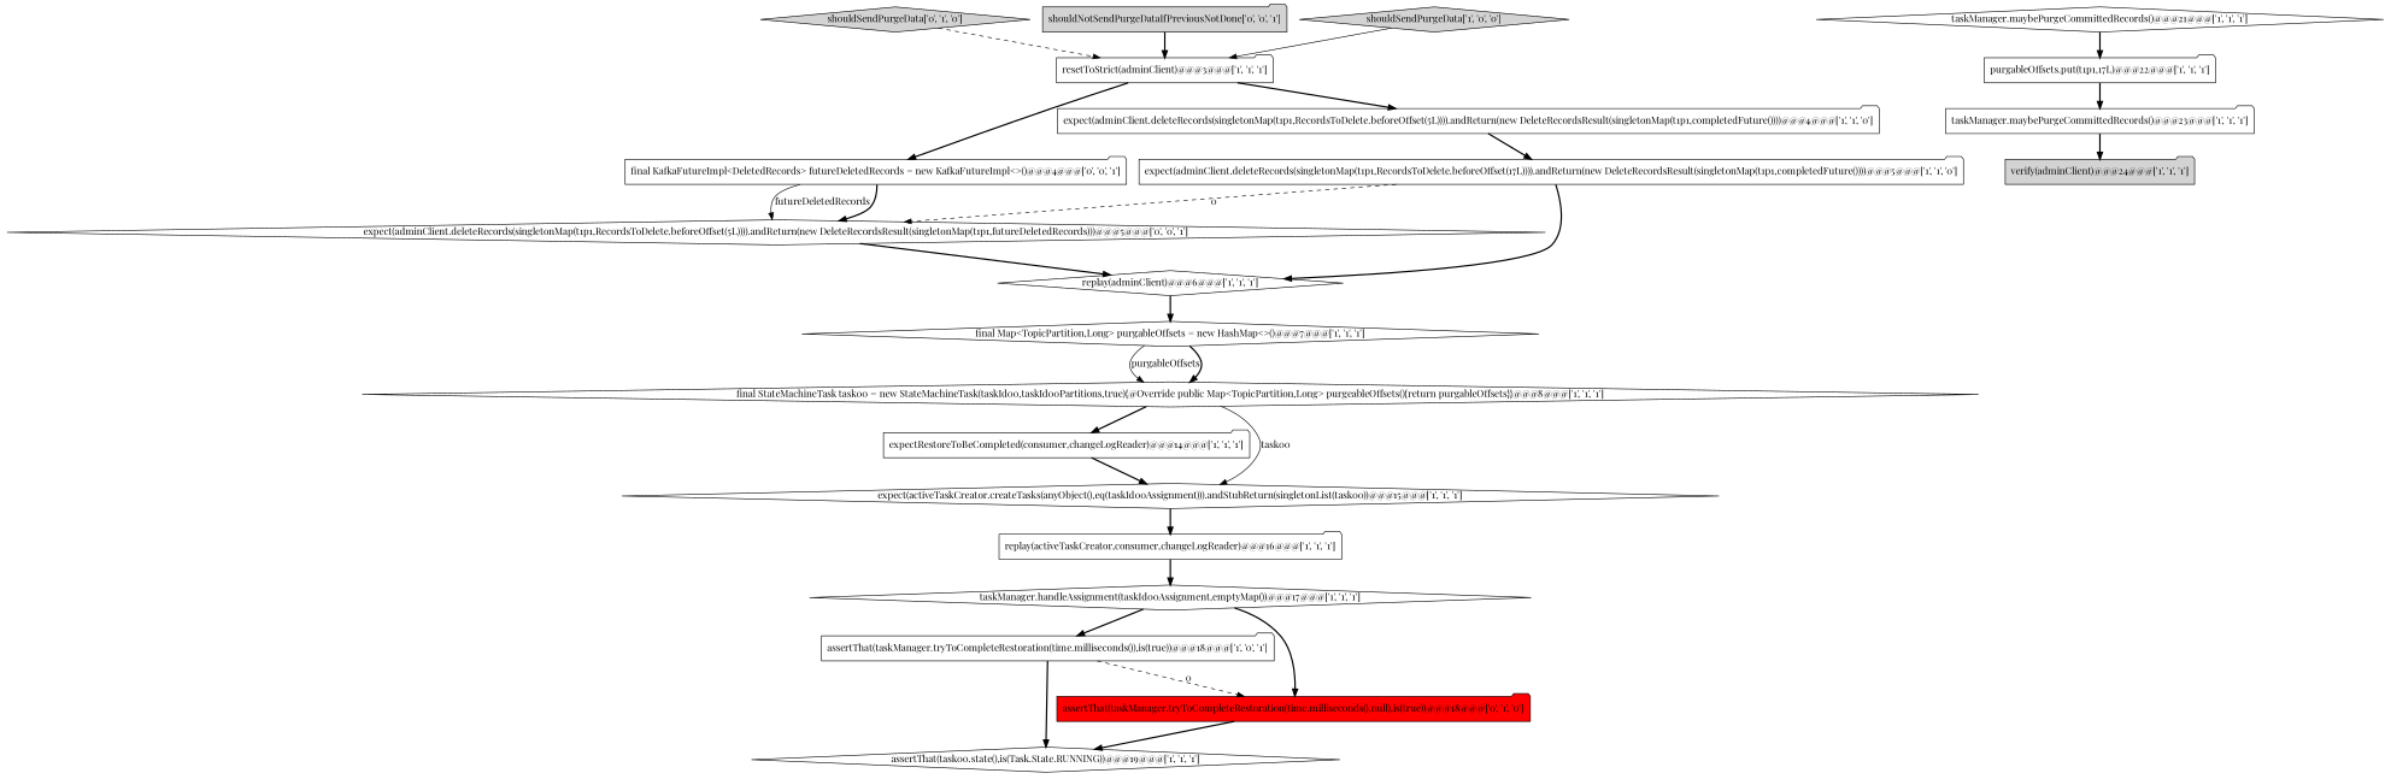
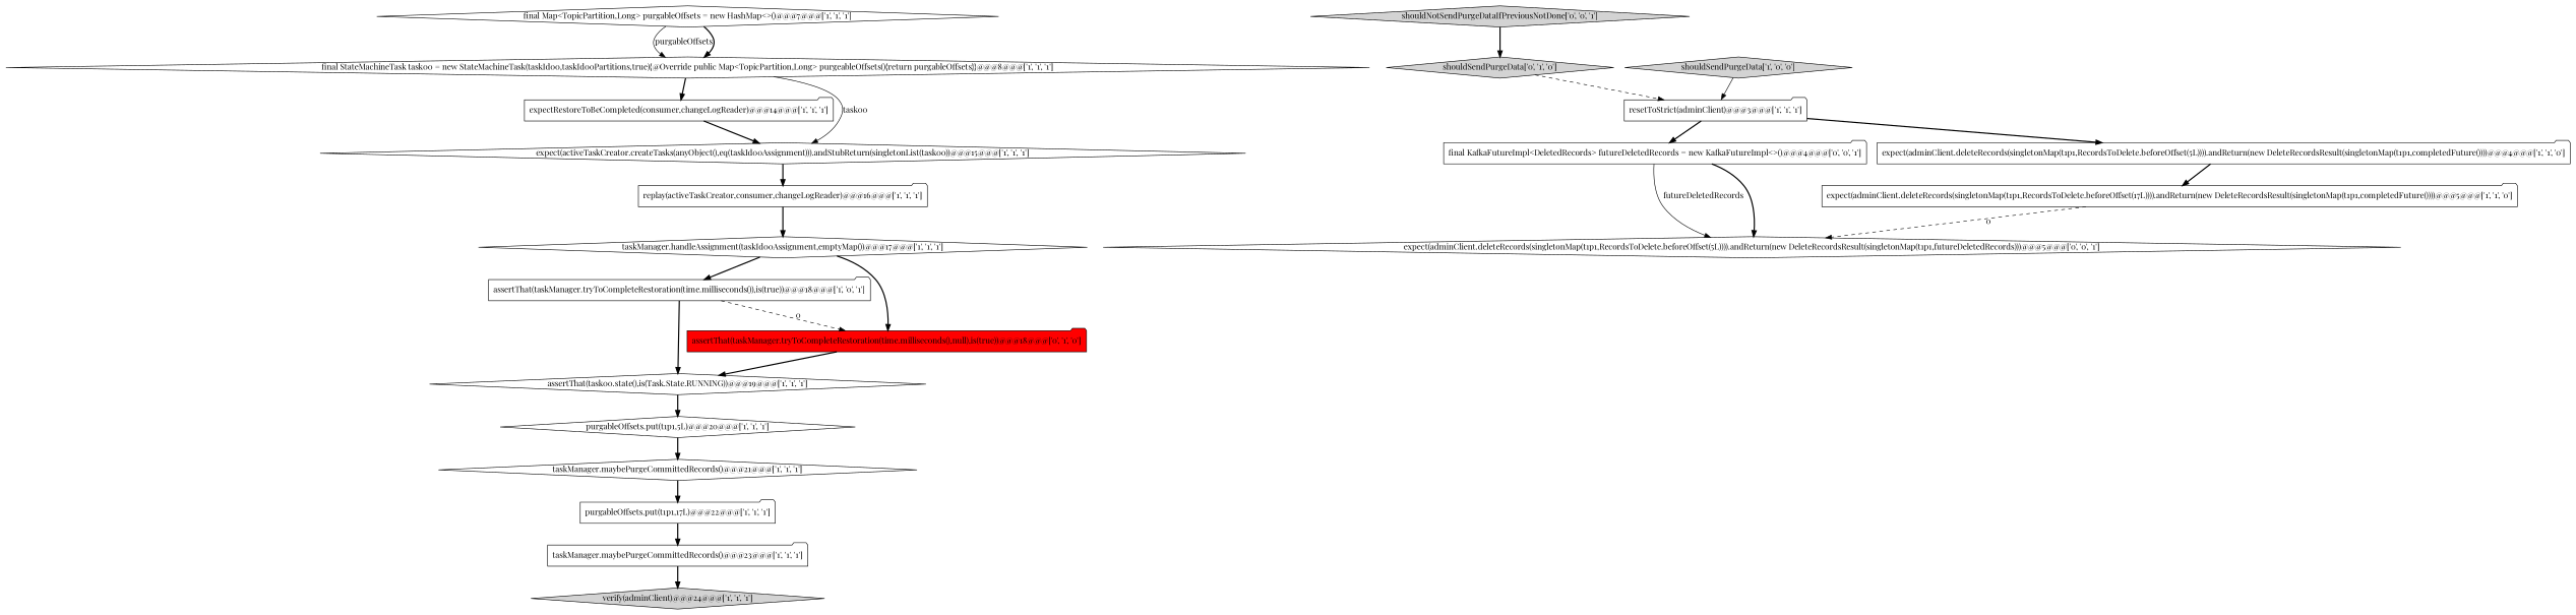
  digraph {
    fontname="Playfair Display"
    node [fillcolor=white fontname="Playfair Display" shape=diamond style=filled]
    edge [fontname="Playfair Display" style=bold]
    n1 [label="assertThat(taskManager.tryToCompleteRestoration(time.milliseconds()),is(true))@@@18@@@['1', '0', '1']" shape=folder]
    n2 [label="assertThat(task00.state(),is(Task.State.RUNNING))@@@19@@@['1', '1', '1']"]
    n3 [fillcolor=red label="assertThat(taskManager.tryToCompleteRestoration(time.milliseconds(),null),is(true))@@@18@@@['0', '1', '0']" shape=folder]
+   n4 [label="purgableOffsets.put(t1p1,5L)@@@20@@@['1', '1', '1']"]
    n5 [label="final KafkaFutureImpl<DeletedRecords> futureDeletedRecords = new KafkaFutureImpl<>()@@@4@@@['0', '0', '1']" shape=folder]
    n6 [label="expect(adminClient.deleteRecords(singletonMap(t1p1,RecordsToDelete.beforeOffset(5L)))).andReturn(new DeleteRecordsResult(singletonMap(t1p1,futureDeletedRecords)))@@@5@@@['0', '0', '1']"]
-   n7 [label="replay(adminClient)@@@6@@@['1', '1', '1']"]
-   n8 [fillcolor=lightgray label="verify(adminClient)@@@24@@@['1', '1', '1']" shape=folder]
+   n8 [fillcolor=lightgray label="verify(adminClient)@@@24@@@['1', '1', '1']"]
    n9 [label="taskManager.maybePurgeCommittedRecords()@@@21@@@['1', '1', '1']"]
    n10 [fillcolor=lightgray label="shouldSendPurgeData['0', '1', '0']"]
    n11 [label="resetToStrict(adminClient)@@@3@@@['1', '1', '1']" shape=folder]
    n12 [label="expect(adminClient.deleteRecords(singletonMap(t1p1,RecordsToDelete.beforeOffset(5L)))).andReturn(new DeleteRecordsResult(singletonMap(t1p1,completedFuture())))@@@4@@@['1', '1', '0']" shape=folder]
    n13 [label="purgableOffsets.put(t1p1,17L)@@@22@@@['1', '1', '1']" shape=folder]
    n14 [label="taskManager.maybePurgeCommittedRecords()@@@23@@@['1', '1', '1']" shape=folder]
    n15 [label="expect(adminClient.deleteRecords(singletonMap(t1p1,RecordsToDelete.beforeOffset(17L)))).andReturn(new DeleteRecordsResult(singletonMap(t1p1,completedFuture())))@@@5@@@['1', '1', '0']" shape=folder]
-   n16 [fillcolor=lightgray label="shouldNotSendPurgeDataIfPreviousNotDone['0', '0', '1']" shape=folder]
+   n16 [fillcolor=lightgray label="shouldNotSendPurgeDataIfPreviousNotDone['0', '0', '1']"]
    n17 [fillcolor=lightgray label="shouldSendPurgeData['1', '0', '0']"]
    n18 [label="final StateMachineTask task00 = new StateMachineTask(taskId00,taskId00Partitions,true){@Override public Map<TopicPartition,Long> purgeableOffsets(){return purgableOffsets}}@@@8@@@['1', '1', '1']"]
    n19 [label="expectRestoreToBeCompleted(consumer,changeLogReader)@@@14@@@['1', '1', '1']" shape=folder]
    n20 [label="expect(activeTaskCreator.createTasks(anyObject(),eq(taskId00Assignment))).andStubReturn(singletonList(task00))@@@15@@@['1', '1', '1']"]
    n21 [label="replay(activeTaskCreator,consumer,changeLogReader)@@@16@@@['1', '1', '1']" shape=folder]
    n22 [label="final Map<TopicPartition,Long> purgableOffsets = new HashMap<>()@@@7@@@['1', '1', '1']"]
    n23 [label="taskManager.handleAssignment(taskId00Assignment,emptyMap())@@@17@@@['1', '1', '1']"]
    n1 -> n2
    n1 -> n3 [label=0 style=dashed]
+   n2 -> n4
    n3 -> n2
+   n4 -> n9
    n5 -> n6 [label=futureDeletedRecords style=solid]
    n5 -> n6
-   n6 -> n7
-   n7 -> n22
    n9 -> n13
    n10 -> n11 [style=dashed]
    n11 -> n5
    n11 -> n12
    n12 -> n15
    n13 -> n14
    n14 -> n8
    n15 -> n6 [label=0 style=dashed]
-   n15 -> n7
-   n16 -> n11
+   n16 -> n10
    n17 -> n11 [style=solid]
    n18 -> n19
    n18 -> n20 [label=task00 style=solid]
    n19 -> n20
    n20 -> n21
    n21 -> n23
    n22 -> n18 [label=purgableOffsets style=solid]
    n22 -> n18
    n23 -> n1
    n23 -> n3
  }
